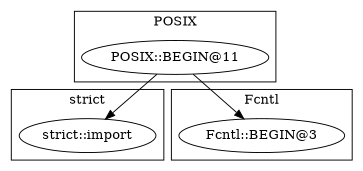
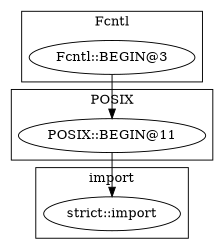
  digraph {
    "strict::import"
    "POSIX::BEGIN@11"
    "Fcntl::BEGIN@3"
    subgraph cluster_1 {
-     label="strict"
+     label=import
      "strict::import"
    }
    subgraph cluster_2 {
      label=POSIX
      "POSIX::BEGIN@11"
    }
    subgraph cluster_3 {
      label=Fcntl
      "Fcntl::BEGIN@3"
    }
    "POSIX::BEGIN@11" -> "strict::import"
-   "POSIX::BEGIN@11" -> "Fcntl::BEGIN@3"
+   "Fcntl::BEGIN@3" -> "POSIX::BEGIN@11"
  }
